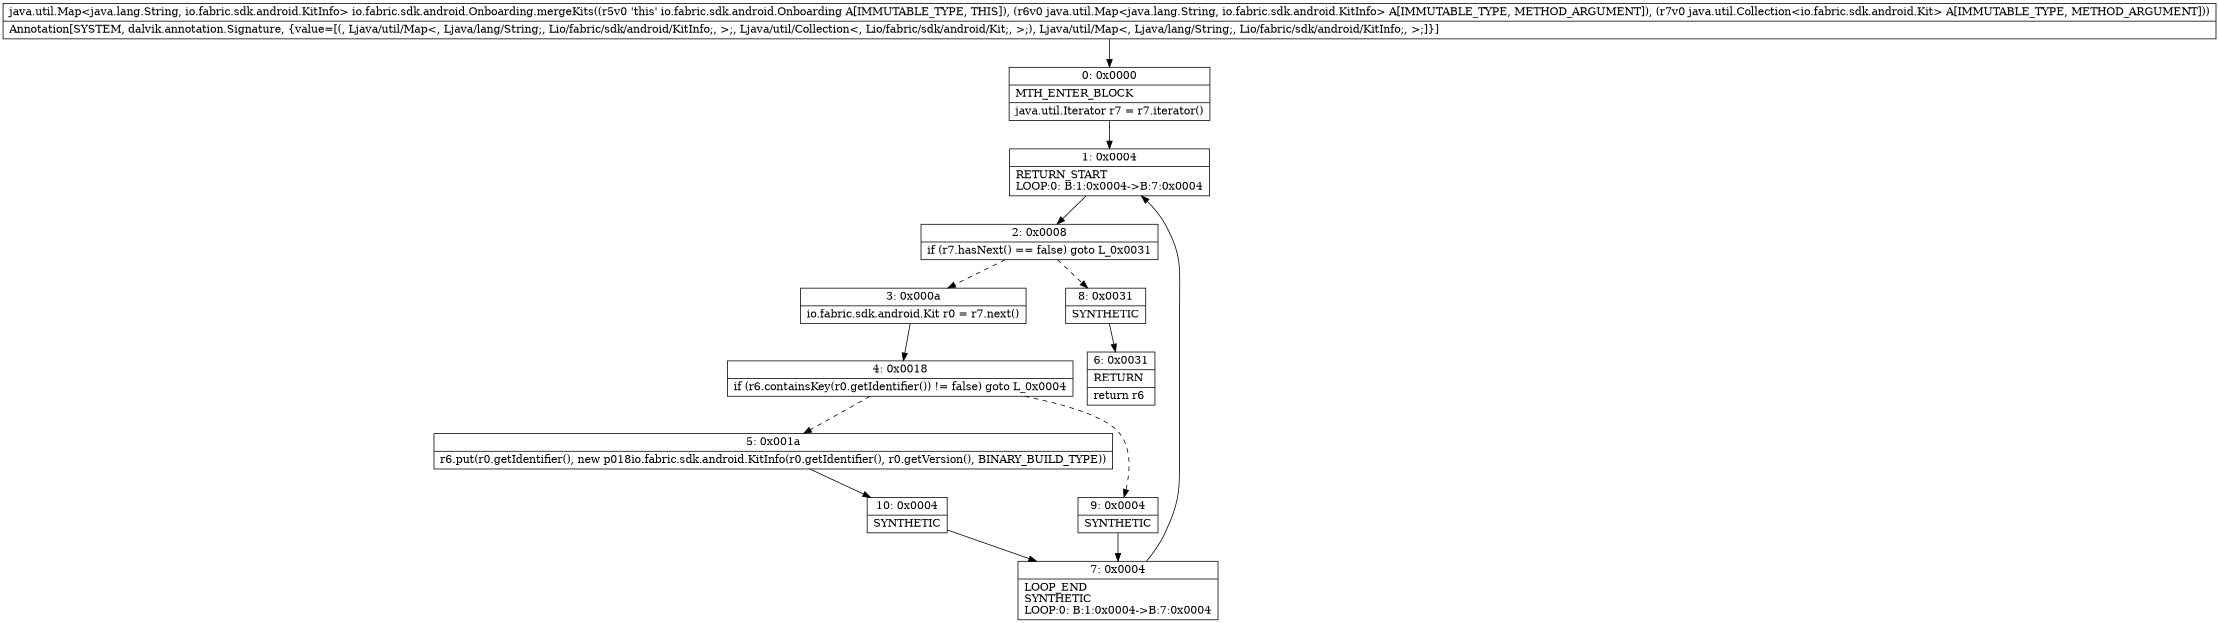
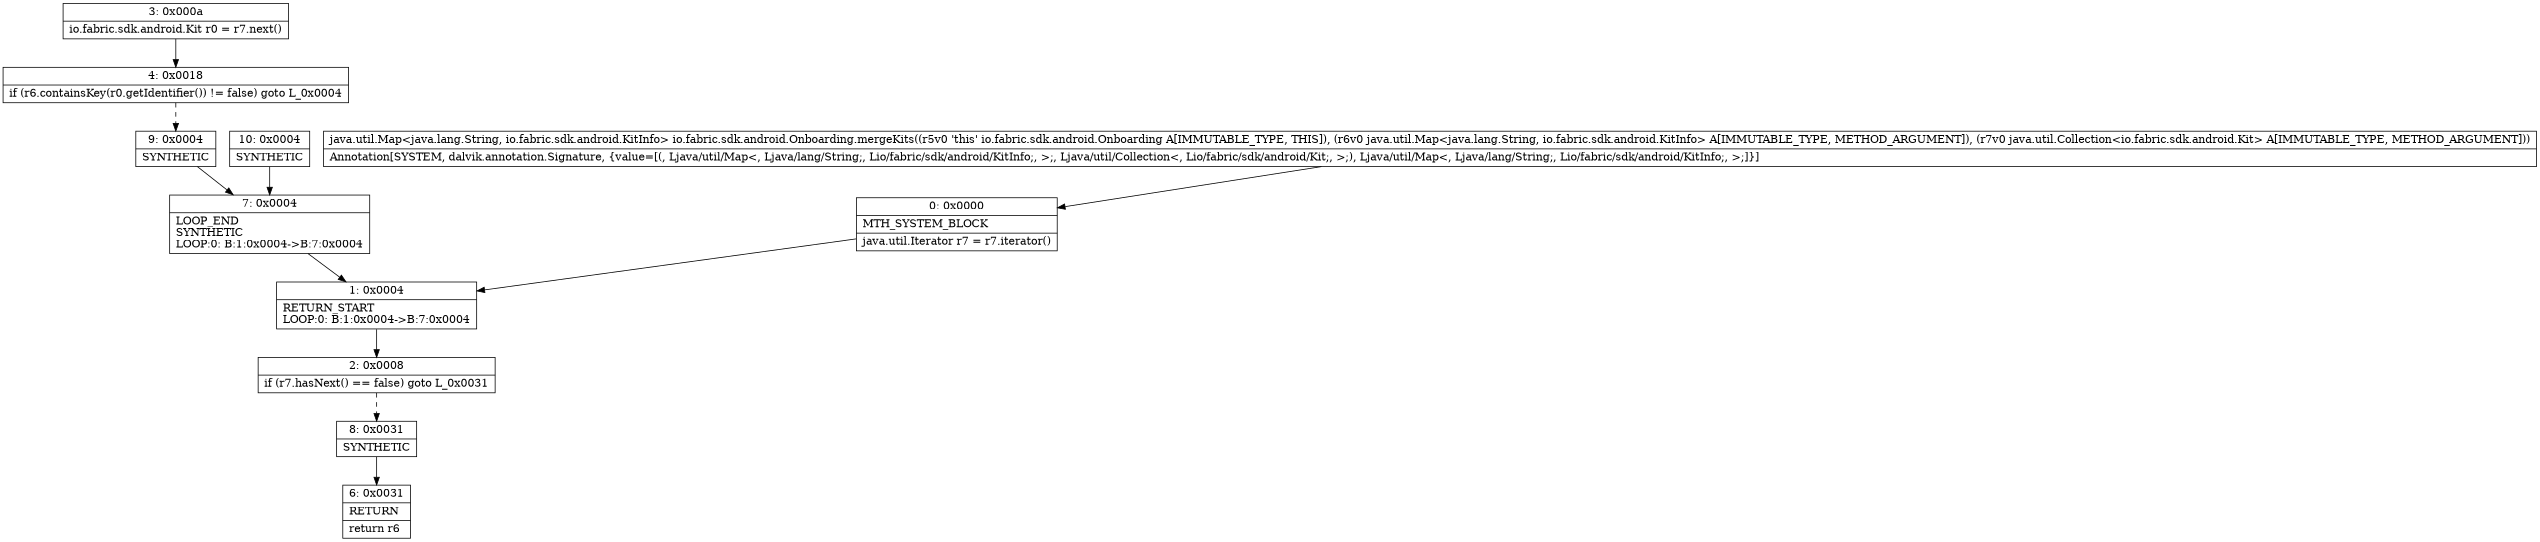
  digraph {
    node [shape=record]
-   n1 [label="{0\:\ 0x0000|MTH_ENTER_BLOCK\l|java.util.Iterator r7 = r7.iterator()\l}"]
+   n1 [label="{0\:\ 0x0000|MTH_SYSTEM_BLOCK\l|java.util.Iterator r7 = r7.iterator()\l}"]
    n2 [label="{1\:\ 0x0004|RETURN_START\lLOOP:0: B:1:0x0004\-\>B:7:0x0004\l}"]
    n3 [label="{2\:\ 0x0008|if (r7.hasNext() == false) goto L_0x0031\l}"]
    n4 [label="{3\:\ 0x000a|io.fabric.sdk.android.Kit r0 = r7.next()\l}"]
    n5 [label="{8\:\ 0x0031|SYNTHETIC\l}"]
    n6 [label="{4\:\ 0x0018|if (r6.containsKey(r0.getIdentifier()) != false) goto L_0x0004\l}"]
    n7 [label="{6\:\ 0x0031|RETURN\l|return r6\l}"]
-   n8 [label="{5\:\ 0x001a|r6.put(r0.getIdentifier(), new p018io.fabric.sdk.android.KitInfo(r0.getIdentifier(), r0.getVersion(), BINARY_BUILD_TYPE))\l}"]
    n9 [label="{9\:\ 0x0004|SYNTHETIC\l}"]
    n10 [label="{10\:\ 0x0004|SYNTHETIC\l}"]
    n11 [label="{7\:\ 0x0004|LOOP_END\lSYNTHETIC\lLOOP:0: B:1:0x0004\-\>B:7:0x0004\l}"]
    n12 [label="{java.util.Map\<java.lang.String, io.fabric.sdk.android.KitInfo\> io.fabric.sdk.android.Onboarding.mergeKits((r5v0 'this' io.fabric.sdk.android.Onboarding A[IMMUTABLE_TYPE, THIS]), (r6v0 java.util.Map\<java.lang.String, io.fabric.sdk.android.KitInfo\> A[IMMUTABLE_TYPE, METHOD_ARGUMENT]), (r7v0 java.util.Collection\<io.fabric.sdk.android.Kit\> A[IMMUTABLE_TYPE, METHOD_ARGUMENT]))  | Annotation[SYSTEM, dalvik.annotation.Signature, \{value=[(, Ljava\/util\/Map\<, Ljava\/lang\/String;, Lio\/fabric\/sdk\/android\/KitInfo;, \>;, Ljava\/util\/Collection\<, Lio\/fabric\/sdk\/android\/Kit;, \>;), Ljava\/util\/Map\<, Ljava\/lang\/String;, Lio\/fabric\/sdk\/android\/KitInfo;, \>;]\}]\l}"]
    n1 -> n2
    n2 -> n3
-   n3 -> n4 [style=dashed]
    n3 -> n5 [style=dashed]
    n4 -> n6
    n5 -> n7
-   n6 -> n8 [style=dashed]
    n6 -> n9 [style=dashed]
-   n8 -> n10
    n9 -> n11
    n10 -> n11
    n11 -> n2
    n12 -> n1
  }
